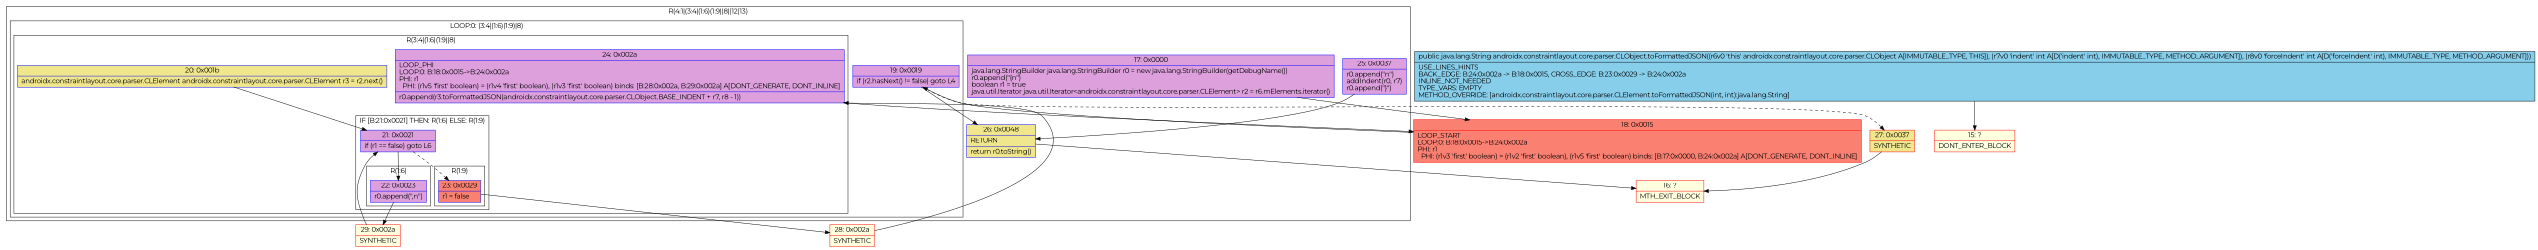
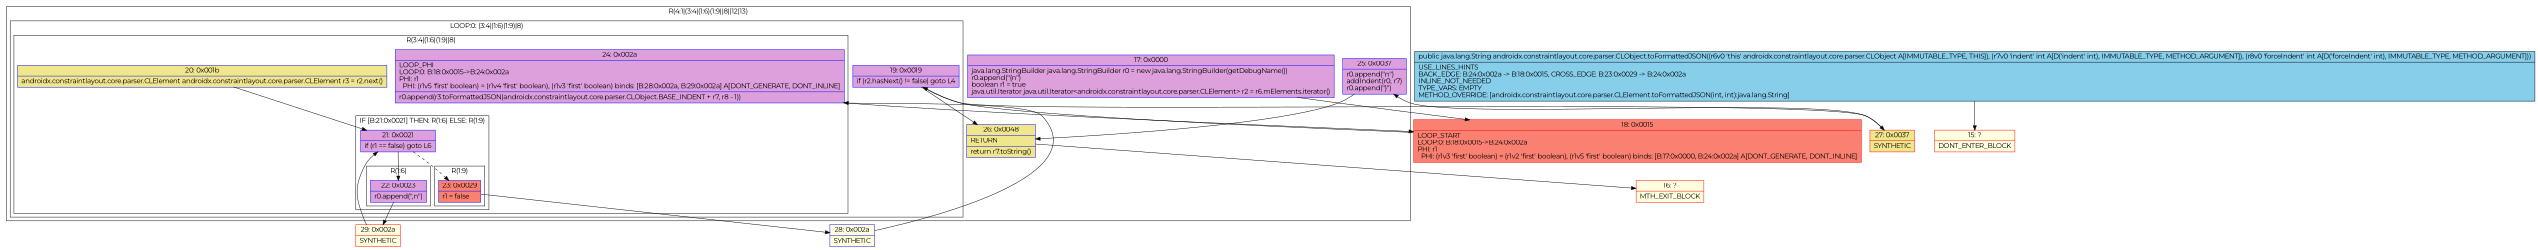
  digraph {
    fontname=Montserrat
    node [color=blue fillcolor=plum fontname=Montserrat shape=record style=filled]
    edge [fontname=Montserrat]
    n1 [label="{22\:\ 0x0023|r0.append(\",n\")\l}"]
    n2 [fillcolor=salmon label="{23\:\ 0x0029|r1 = false\l}"]
    n3 [label="{21\:\ 0x0021|if (r1 == false) goto L6\l}"]
    n4 [fillcolor=khaki label="{20\:\ 0x001b|androidx.constraintlayout.core.parser.CLElement androidx.constraintlayout.core.parser.CLElement r3 = r2.next()\l}"]
    n5 [label="{24\:\ 0x002a|LOOP_PHI\lLOOP:0: B:18:0x0015\-\>B:24:0x002a\lPHI: r1 \l  PHI: (r1v5 'first' boolean) = (r1v4 'first' boolean), (r1v3 'first' boolean) binds: [B:28:0x002a, B:29:0x002a] A[DONT_GENERATE, DONT_INLINE]\l|r0.append(r3.toFormattedJSON(androidx.constraintlayout.core.parser.CLObject.BASE_INDENT + r7, r8 \- 1))\l}"]
    n6 [label="{19\:\ 0x0019|if (r2.hasNext() != false) goto L4\l}"]
    n7 [label="{17\:\ 0x0000|java.lang.StringBuilder java.lang.StringBuilder r0 = new java.lang.StringBuilder(getDebugName())\lr0.append(\"\{n\")\lboolean r1 = true\ljava.util.Iterator java.util.Iterator\<androidx.constraintlayout.core.parser.CLElement\> r2 = r6.mElements.iterator()\l}"]
    n8 [label="{25\:\ 0x0037|r0.append(\"n\")\laddIndent(r0, r7)\lr0.append(\"\}\")\l}"]
-   n9 [fillcolor=khaki label="{26\:\ 0x0048|RETURN\l|return r0.toString()\l}"]
+   n9 [fillcolor=khaki label="{26\:\ 0x0048|RETURN\l|return r7.toString()\l}"]
    n10 [color=red fillcolor=lightyellow label="{29\:\ 0x002a|SYNTHETIC\l}"]
-   n11 [color=red fillcolor=lightyellow label="{28\:\ 0x002a|SYNTHETIC\l}"]
+   n11 [fillcolor=lightyellow label="{28\:\ 0x002a|SYNTHETIC\l}"]
    n12 [color=red fillcolor=salmon label="{18\:\ 0x0015|LOOP_START\lLOOP:0: B:18:0x0015\-\>B:24:0x002a\lPHI: r1 \l  PHI: (r1v3 'first' boolean) = (r1v2 'first' boolean), (r1v5 'first' boolean) binds: [B:17:0x0000, B:24:0x002a] A[DONT_GENERATE, DONT_INLINE]\l}"]
    n13 [color=red fillcolor=khaki label="{27\:\ 0x0037|SYNTHETIC\l}"]
    n14 [color=red fillcolor=lightyellow label="{16\:\ ?|MTH_EXIT_BLOCK\l}"]
    n15 [color=red fillcolor=lightyellow label="{15\:\ ?|DONT_ENTER_BLOCK\l}"]
    n16 [fillcolor=skyblue label="{public java.lang.String androidx.constraintlayout.core.parser.CLObject.toFormattedJSON((r6v0 'this' androidx.constraintlayout.core.parser.CLObject A[IMMUTABLE_TYPE, THIS]), (r7v0 'indent' int A[D('indent' int), IMMUTABLE_TYPE, METHOD_ARGUMENT]), (r8v0 'forceIndent' int A[D('forceIndent' int), IMMUTABLE_TYPE, METHOD_ARGUMENT]))  | USE_LINES_HINTS\lBACK_EDGE: B:24:0x002a \-\> B:18:0x0015, CROSS_EDGE: B:23:0x0029 \-\> B:24:0x002a\lINLINE_NOT_NEEDED\lTYPE_VARS: EMPTY\lMETHOD_OVERRIDE: [androidx.constraintlayout.core.parser.CLElement.toFormattedJSON(int, int):java.lang.String]\l}" color=""]
    subgraph cluster_1 {
      label="R(4:1|(3:4|(1:6)(1:9)|8)|12|13)"
      n7
      n8
      n9
      subgraph cluster_2 {
        label="LOOP:0: (3:4|(1:6)(1:9)|8)"
        n6
        subgraph cluster_3 {
          label="R(3:4|(1:6)(1:9)|8)"
          n4
          n5
          subgraph cluster_4 {
            label="IF [B:21:0x0021] THEN: R(1:6) ELSE: R(1:9)"
            n3
            subgraph cluster_5 {
              label="R(1:6)"
              n1
            }
            subgraph cluster_6 {
              label="R(1:9)"
              n2
            }
          }
        }
      }
    }
    n1 -> n10
    n2 -> n11
    n3 -> n1
    n3 -> n2 [style=dashed]
    n4 -> n3
    n5 -> n12
    n6 -> n9
-   n6 -> n13 [style=dashed]
+   n6 -> n13 [style=solid]
    n7 -> n12
    n8 -> n9
    n9 -> n14
    n10 -> n3
    n11 -> n5
    n12 -> n6
-   n13 -> n14
+   n13 -> n8
    n16 -> n15
  }
